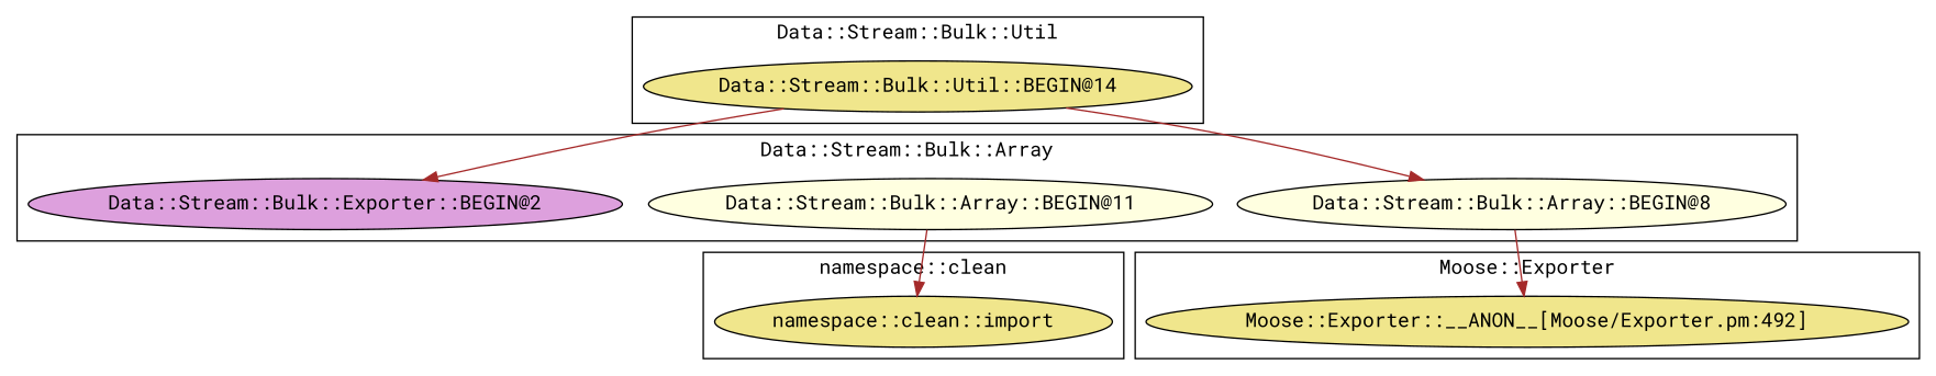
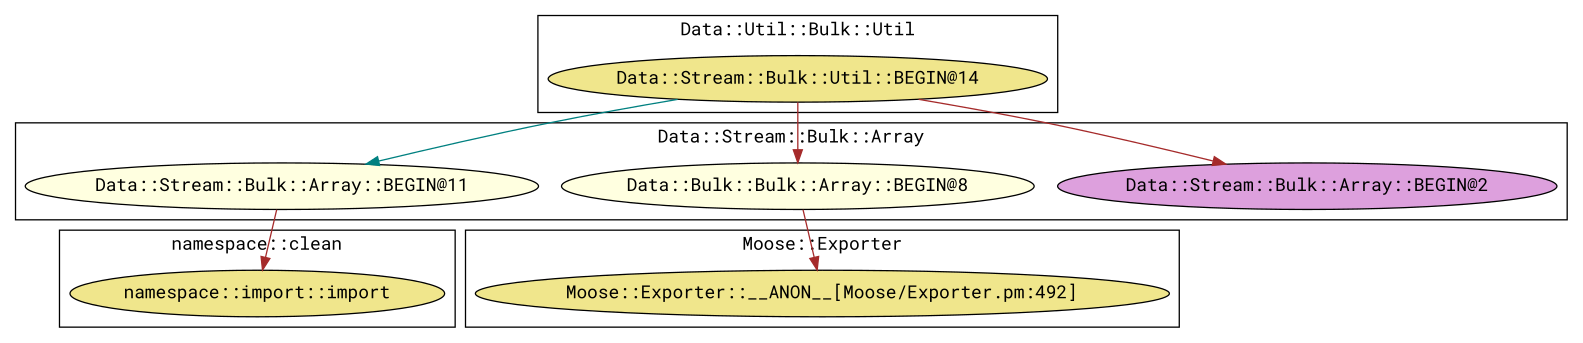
  digraph {
    fontname="Roboto Mono"
    node [fillcolor=khaki fontname="Roboto Mono" style=filled]
    edge [color=brown fontname="Roboto Mono"]
    "Data::Stream::Bulk::Util::BEGIN@14"
-   "namespace::clean::import"
+   "namespace::clean::import" [label="namespace::import::import"]
    "Moose::Exporter::__ANON__[Moose/Exporter.pm:492]"
-   "Data::Stream::Bulk::Array::BEGIN@2" [fillcolor=plum label="Data::Stream::Bulk::Exporter::BEGIN@2"]
+   "Data::Stream::Bulk::Array::BEGIN@2" [fillcolor=plum]
    "Data::Stream::Bulk::Array::BEGIN@11" [fillcolor=lightyellow]
-   "Data::Stream::Bulk::Array::BEGIN@8" [fillcolor=lightyellow]
+   "Data::Stream::Bulk::Array::BEGIN@8" [fillcolor=lightyellow label="Data::Bulk::Bulk::Array::BEGIN@8"]
    subgraph cluster_1 {
-     label="Data::Stream::Bulk::Util"
+     label="Data::Util::Bulk::Util"
      "Data::Stream::Bulk::Util::BEGIN@14"
    }
    subgraph cluster_2 {
      label="namespace::clean"
      "namespace::clean::import"
    }
    subgraph cluster_3 {
      label="Moose::Exporter"
      "Moose::Exporter::__ANON__[Moose/Exporter.pm:492]"
    }
    subgraph cluster_4 {
      label="Data::Stream::Bulk::Array"
      "Data::Stream::Bulk::Array::BEGIN@2"
      "Data::Stream::Bulk::Array::BEGIN@11"
      "Data::Stream::Bulk::Array::BEGIN@8"
    }
    "Data::Stream::Bulk::Util::BEGIN@14" -> "Data::Stream::Bulk::Array::BEGIN@2"
+   "Data::Stream::Bulk::Util::BEGIN@14" -> "Data::Stream::Bulk::Array::BEGIN@11" [color=teal]
    "Data::Stream::Bulk::Util::BEGIN@14" -> "Data::Stream::Bulk::Array::BEGIN@8"
    "Data::Stream::Bulk::Array::BEGIN@11" -> "namespace::clean::import"
    "Data::Stream::Bulk::Array::BEGIN@8" -> "Moose::Exporter::__ANON__[Moose/Exporter.pm:492]"
  }
